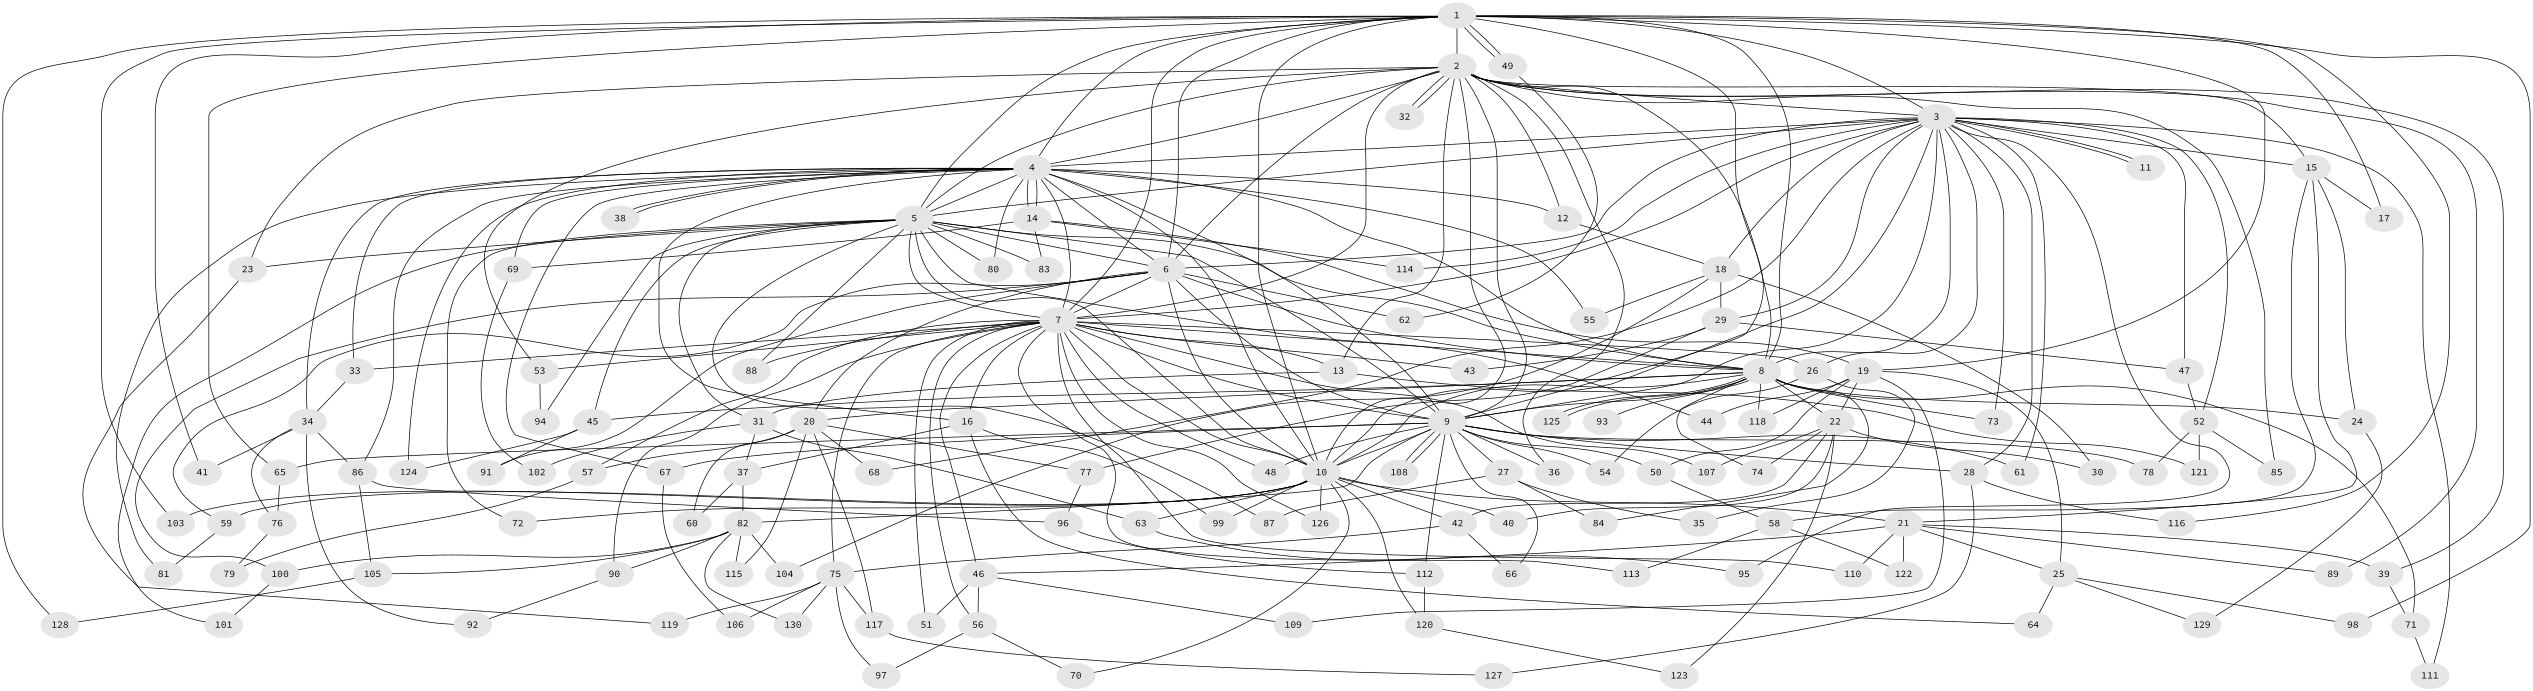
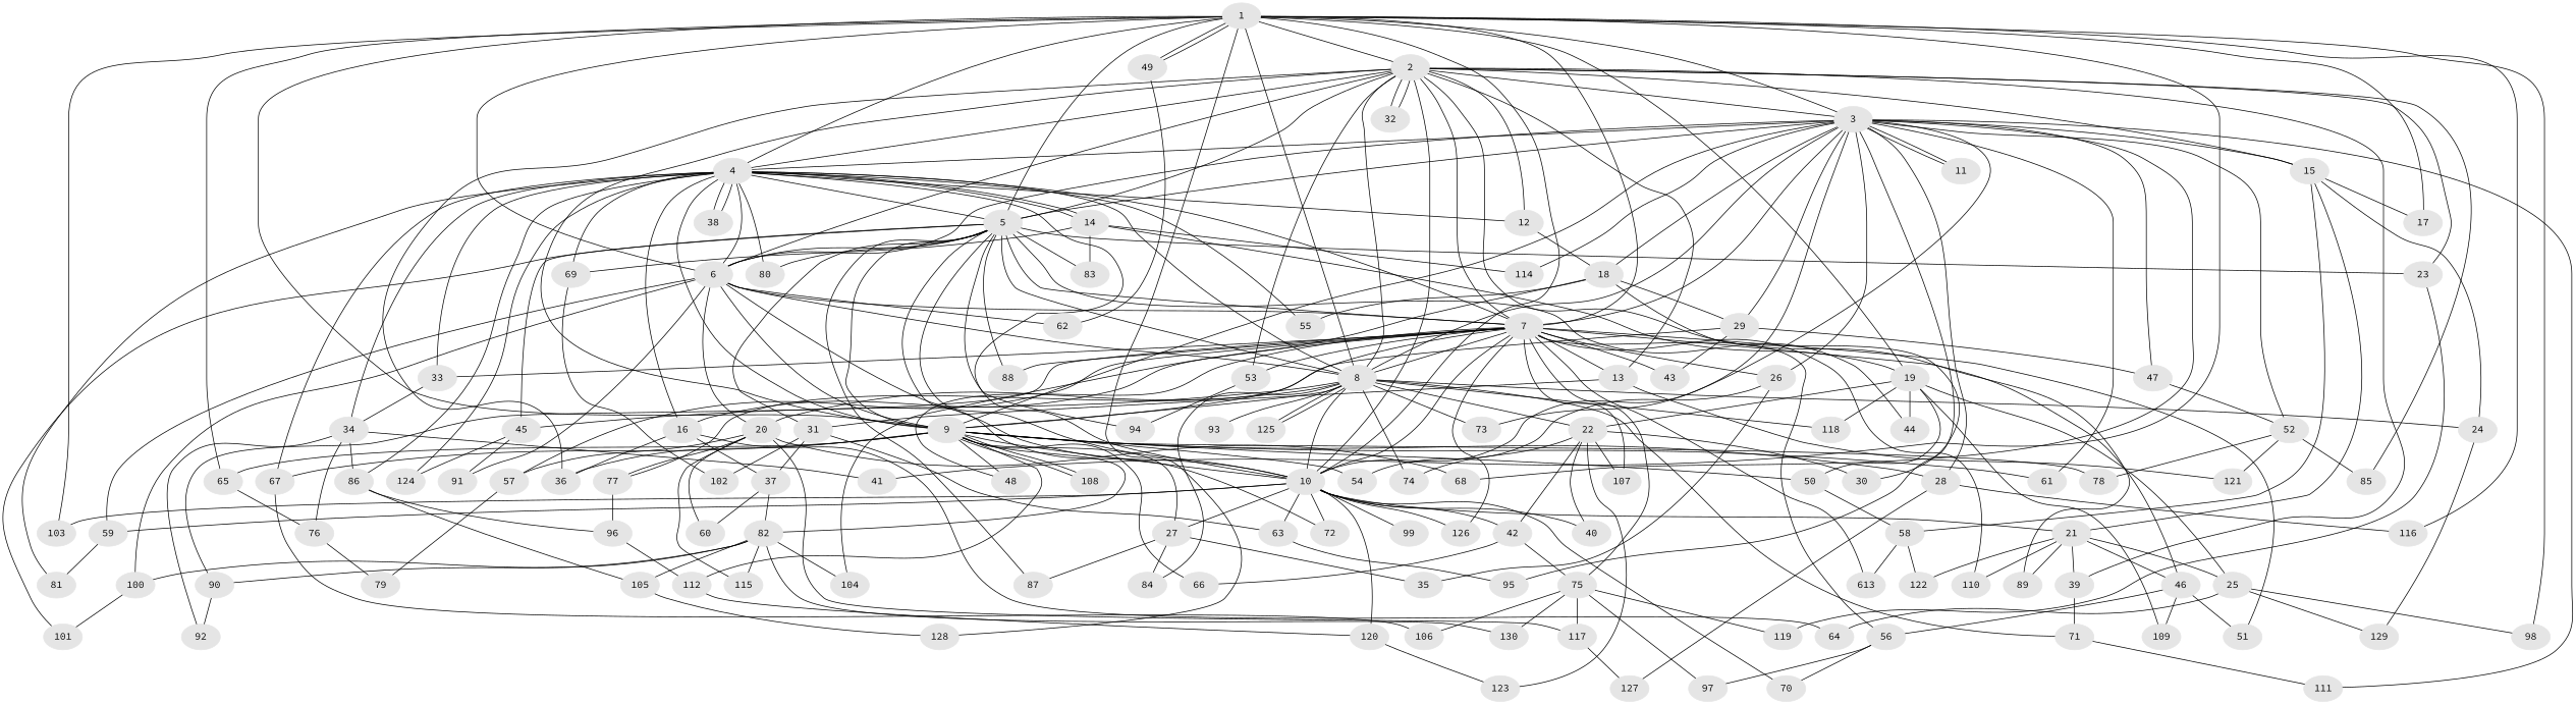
  graph {
    fontname="Source Code Pro"
    node [color=gray90 fontname="Source Code Pro" style=filled]
    edge [fontname="Source Code Pro"]
    1
    2
    3
    4
    5
    6
    7
    8
    9
    10
    17
    19
    41
    49
    65
    98
    103
    116
    128
    12
    13
    15
    23
    32
    36
    39
    53
    85
    89
    11
    18
    26
    28
    29
    47
    52
    61
    68
    73
    95
    111
    114
    14
    16
    33
    34
    38
    55
    67
    69
    80
    81
    86
    124
    31
    44
    45
    72
    83
    87
    88
    94
    101
    20
    59
    62
    91
    100
    43
    46
    48
    51
    56
    57
    75
    90
    107
    110
-   113
+   113 [label=613]
    126
    22
    24
    71
    74
    84
    93
    118
    125
    27
    50
    54
    66
    78
    82
    108
    112
    21
    40
    42
    63
    70
    99
    120
    25
    109
    76
    121
    58
    119
    30
    104
    35
    127
    77
    37
    64
    92
    106
    102
    96
    105
    60
    115
    117
    97
    79
    130
    123
    129
    122
    1 -- 2
    1 -- 3
    1 -- 4
    1 -- 5
    1 -- 6
    1 -- 7
    1 -- 8
    1 -- 9
    1 -- 10
    1 -- 17
    1 -- 19
    1 -- 41
    1 -- 49
    1 -- 49
    1 -- 65
    1 -- 98
    1 -- 103
    1 -- 116
    1 -- 128
    2 -- 3
    2 -- 4
    2 -- 5
    2 -- 6
    2 -- 7
    2 -- 8
    2 -- 9
    2 -- 10
    2 -- 12
    2 -- 13
    2 -- 15
    2 -- 23
    2 -- 32
    2 -- 32
    2 -- 36
    2 -- 39
    2 -- 53
    2 -- 85
    2 -- 89
    3 -- 4
    3 -- 5
    3 -- 6
    3 -- 7
    3 -- 8
    3 -- 9
    3 -- 10
    3 -- 15
    3 -- 11
    3 -- 11
    3 -- 18
    3 -- 26
    3 -- 28
    3 -- 29
    3 -- 47
    3 -- 52
    3 -- 61
    3 -- 68
    3 -- 73
    3 -- 95
    3 -- 111
    3 -- 114
    4 -- 5
    4 -- 6
    4 -- 7
    4 -- 8
    4 -- 9
    4 -- 10
    4 -- 12
    4 -- 14
    4 -- 14
    4 -- 16
    4 -- 33
    4 -- 34
    4 -- 38
    4 -- 38
    4 -- 55
    4 -- 67
    4 -- 69
    4 -- 80
    4 -- 81
    4 -- 86
    4 -- 124
    5 -- 6
    5 -- 7
    5 -- 8
    5 -- 9
    5 -- 10
    5 -- 23
    5 -- 80
    5 -- 31
    5 -- 44
    5 -- 45
    5 -- 72
    5 -- 83
    5 -- 87
    5 -- 88
    5 -- 94
    5 -- 101
    6 -- 7
    6 -- 8
    6 -- 9
    6 -- 10
    6 -- 20
    6 -- 59
    6 -- 62
    6 -- 91
    6 -- 100
    7 -- 8
    7 -- 9
    7 -- 10
    7 -- 13
    7 -- 53
    7 -- 26
    7 -- 16
    7 -- 33
    7 -- 88
    7 -- 43
    7 -- 46
    7 -- 48
    7 -- 51
    7 -- 56
    7 -- 57
    7 -- 75
    7 -- 90
    7 -- 107
    7 -- 110
    7 -- 113
    7 -- 126
    8 -- 9
    8 -- 10
    8 -- 73
    8 -- 45
    8 -- 20
    8 -- 22
    8 -- 24
    8 -- 71
    8 -- 74
    8 -- 84
    8 -- 93
    8 -- 118
    8 -- 125
    8 -- 125
    9 -- 10
    9 -- 65
    9 -- 36
    9 -- 28
    9 -- 61
    9 -- 67
    9 -- 48
    9 -- 27
    9 -- 50
    9 -- 54
    9 -- 66
    9 -- 78
    9 -- 82
    9 -- 108
    9 -- 108
    9 -- 112
    10 -- 103
    10 -- 72
    10 -- 59
    10 -- 126
+   10 -- 27
    10 -- 21
    10 -- 40
    10 -- 42
    10 -- 63
    10 -- 70
    10 -- 99
    10 -- 120
    19 -- 44
    19 -- 22
    19 -- 118
    19 -- 50
    19 -- 25
    19 -- 109
    49 -- 62
    65 -- 76
    12 -- 18
    13 -- 31
    13 -- 121
    15 -- 17
    15 -- 24
    15 -- 21
    15 -- 58
    23 -- 119
    39 -- 71
    53 -- 94
    18 -- 29
    18 -- 55
    18 -- 30
    18 -- 104
    26 -- 54
    26 -- 35
    28 -- 116
    28 -- 127
    29 -- 47
    29 -- 43
    29 -- 77
    47 -- 52
    52 -- 85
    52 -- 78
    52 -- 121
    14 -- 19
    14 -- 114
    14 -- 69
    14 -- 83
-   16 -- 99
+   16 -- 36
    16 -- 37
    16 -- 64
    33 -- 34
    34 -- 41
    34 -- 86
    34 -- 76
    34 -- 92
    67 -- 106
    69 -- 102
    86 -- 96
    86 -- 105
    31 -- 63
    31 -- 37
    31 -- 102
    45 -- 124
    45 -- 91
    20 -- 68
    20 -- 57
    20 -- 77
    20 -- 60
    20 -- 115
    20 -- 117
    59 -- 81
    100 -- 101
    46 -- 51
    46 -- 56
    46 -- 109
    56 -- 70
    56 -- 97
    57 -- 79
    75 -- 119
    75 -- 106
    75 -- 117
    75 -- 97
    75 -- 130
    90 -- 92
    22 -- 107
    22 -- 74
    22 -- 40
    22 -- 42
    22 -- 30
    22 -- 123
    24 -- 129
    71 -- 111
    27 -- 87
    27 -- 84
    27 -- 35
    50 -- 58
    82 -- 100
    82 -- 90
    82 -- 104
    82 -- 105
    82 -- 115
    82 -- 130
    112 -- 120
    21 -- 39
    21 -- 89
    21 -- 46
    21 -- 110
    21 -- 25
    21 -- 122
    42 -- 75
    42 -- 66
    63 -- 95
    120 -- 123
    25 -- 98
    25 -- 64
    25 -- 129
    76 -- 79
    58 -- 113
    58 -- 122
    77 -- 96
    37 -- 82
    37 -- 60
    96 -- 112
    105 -- 128
    117 -- 127
  }
